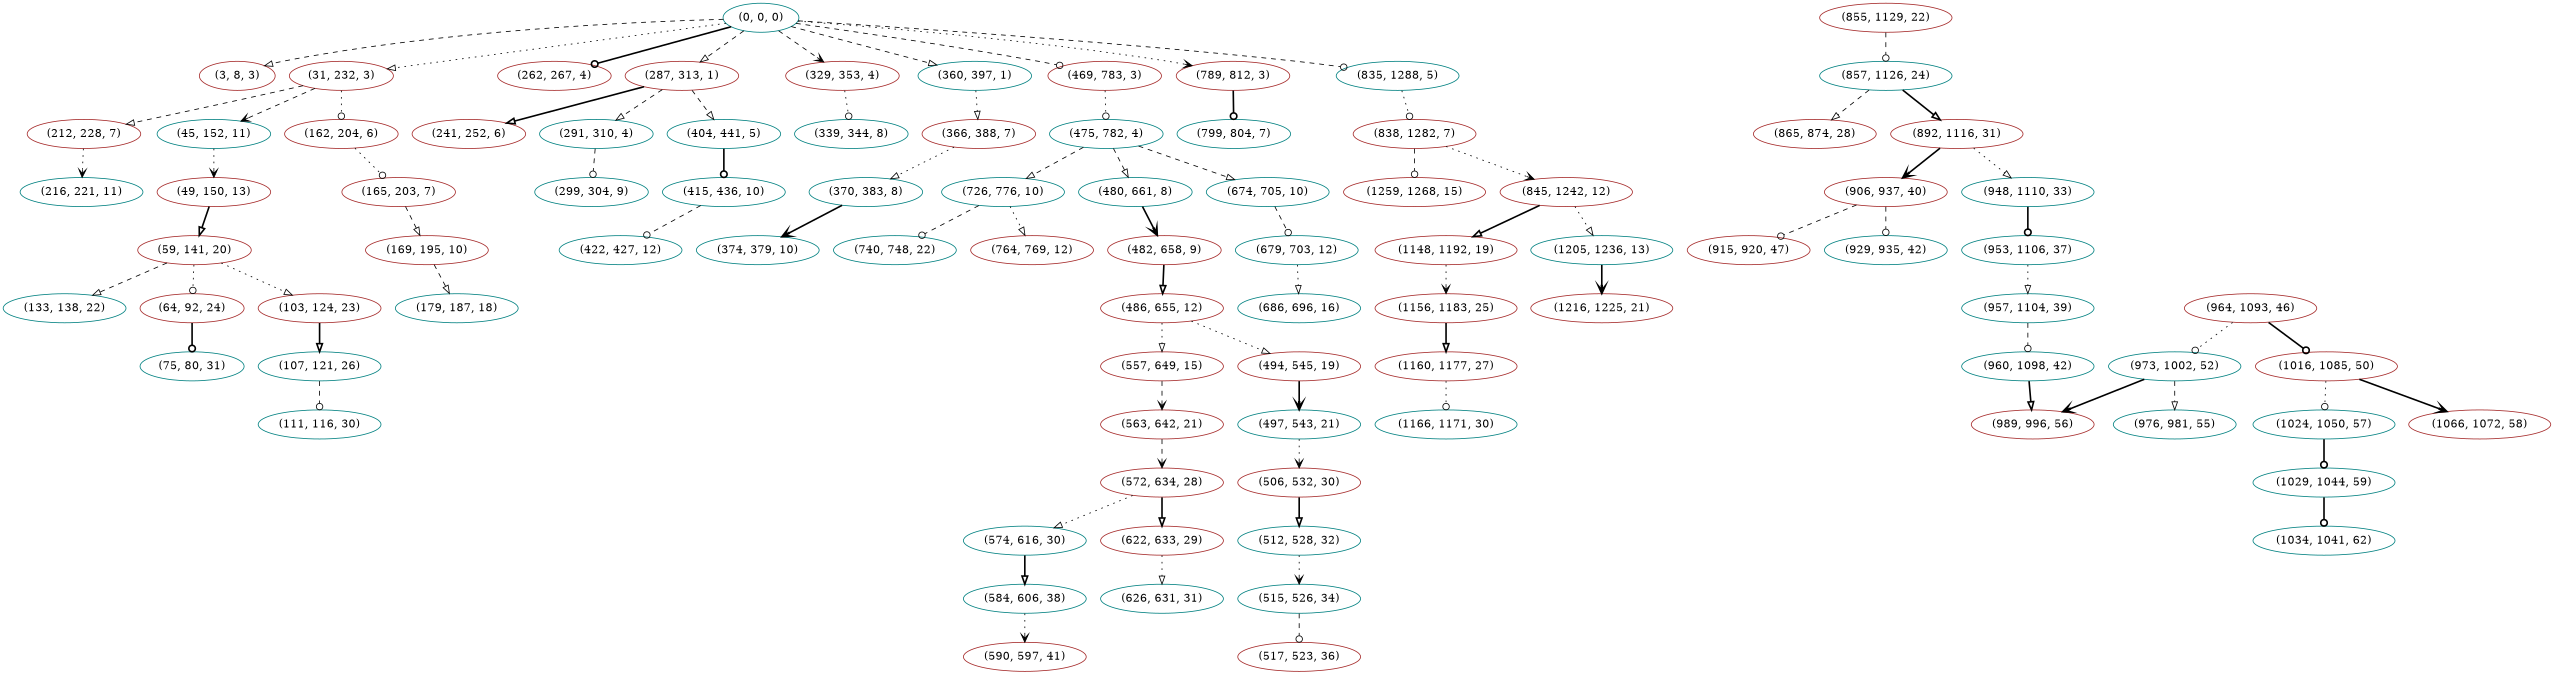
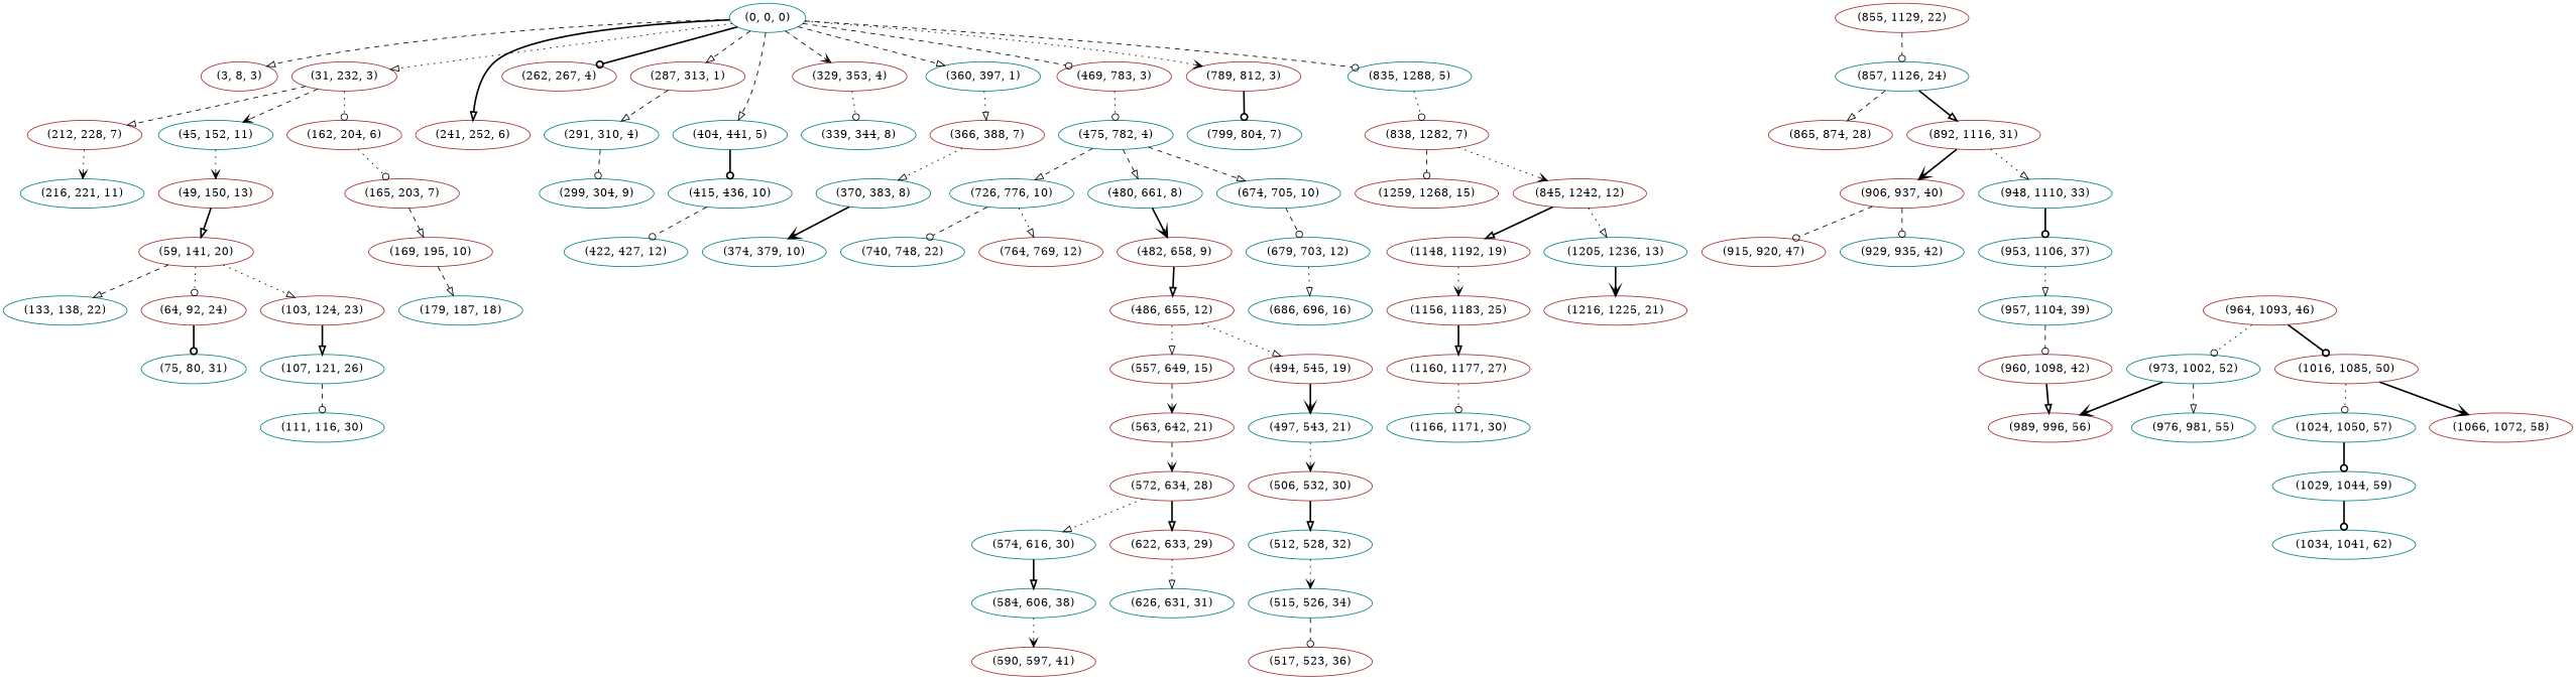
  digraph {
    node [color=teal]
    edge [arrowhead=onormal style=dashed]
    "(3, 8, 3)" [color=brown]
    "(0, 0, 0)"
    "(31, 232, 3)" [color=brown]
    "(241, 252, 6)" [color=brown]
    "(262, 267, 4)" [color=brown]
    "(287, 313, 1)" [color=brown]
    "(329, 353, 4)" [color=brown]
    "(360, 397, 1)"
    "(404, 441, 5)"
    "(469, 783, 3)" [color=brown]
    "(789, 812, 3)" [color=brown]
    "(835, 1288, 5)"
    "(45, 152, 11)"
    "(162, 204, 6)" [color=brown]
    "(212, 228, 7)" [color=brown]
    "(291, 310, 4)"
    "(339, 344, 8)"
    "(366, 388, 7)" [color=brown]
    "(415, 436, 10)"
    "(475, 782, 4)"
    "(799, 804, 7)"
    "(838, 1282, 7)" [color=brown]
    "(49, 150, 13)" [color=brown]
    "(165, 203, 7)" [color=brown]
    "(216, 221, 11)"
    "(59, 141, 20)" [color=brown]
    "(64, 92, 24)" [color=brown]
    "(103, 124, 23)" [color=brown]
    "(133, 138, 22)"
    "(75, 80, 31)"
    "(107, 121, 26)"
    "(111, 116, 30)"
    "(169, 195, 10)" [color=brown]
    "(179, 187, 18)"
    "(299, 304, 9)"
    "(370, 383, 8)"
    "(374, 379, 10)"
    "(422, 427, 12)"
    "(480, 661, 8)"
    "(674, 705, 10)"
    "(726, 776, 10)"
    "(482, 658, 9)" [color=brown]
    "(679, 703, 12)"
    "(740, 748, 22)"
    "(764, 769, 12)" [color=brown]
    "(486, 655, 12)" [color=brown]
    "(494, 545, 19)" [color=brown]
    "(557, 649, 15)" [color=brown]
    "(497, 543, 21)"
    "(563, 642, 21)" [color=brown]
    "(506, 532, 30)" [color=brown]
    "(512, 528, 32)"
    "(515, 526, 34)"
    "(517, 523, 36)" [color=brown]
    "(572, 634, 28)" [color=brown]
    "(574, 616, 30)"
    "(622, 633, 29)" [color=brown]
    "(584, 606, 38)"
    "(626, 631, 31)"
    "(590, 597, 41)" [color=brown]
    "(686, 696, 16)"
    "(845, 1242, 12)" [color=brown]
    "(1259, 1268, 15)" [color=brown]
    "(1148, 1192, 19)" [color=brown]
    "(1205, 1236, 13)"
    "(855, 1129, 22)" [color=brown]
    "(857, 1126, 24)"
    "(1156, 1183, 25)" [color=brown]
    "(1216, 1225, 21)" [color=brown]
    "(865, 874, 28)" [color=brown]
    "(892, 1116, 31)" [color=brown]
    "(906, 937, 40)" [color=brown]
    "(948, 1110, 33)"
    "(915, 920, 47)" [color=brown]
    "(929, 935, 42)"
    "(953, 1106, 37)"
    "(957, 1104, 39)"
-   "(960, 1098, 42)"
+   "(960, 1098, 42)" [color=brown]
    "(989, 996, 56)" [color=brown]
    "(964, 1093, 46)" [color=brown]
    "(973, 1002, 52)"
    "(1016, 1085, 50)" [color=brown]
    "(976, 981, 55)"
    "(1024, 1050, 57)"
    "(1066, 1072, 58)" [color=brown]
    "(1029, 1044, 59)"
    "(1034, 1041, 62)"
    "(1160, 1177, 27)" [color=brown]
    "(1166, 1171, 30)"
    "(0, 0, 0)" -> "(3, 8, 3)"
    "(0, 0, 0)" -> "(31, 232, 3)" [style=dotted]
-   "(287, 313, 1)" -> "(241, 252, 6)" [style=bold]
+   "(0, 0, 0)" -> "(241, 252, 6)" [style=bold]
    "(0, 0, 0)" -> "(262, 267, 4)" [arrowhead=odot style=bold]
    "(0, 0, 0)" -> "(287, 313, 1)"
    "(0, 0, 0)" -> "(329, 353, 4)" [arrowhead=vee]
    "(0, 0, 0)" -> "(360, 397, 1)"
-   "(287, 313, 1)" -> "(404, 441, 5)"
+   "(0, 0, 0)" -> "(404, 441, 5)"
    "(0, 0, 0)" -> "(469, 783, 3)" [arrowhead=odot]
    "(0, 0, 0)" -> "(789, 812, 3)" [arrowhead=vee style=dotted]
    "(0, 0, 0)" -> "(835, 1288, 5)" [arrowhead=odot]
    "(31, 232, 3)" -> "(45, 152, 11)" [arrowhead=vee]
    "(31, 232, 3)" -> "(162, 204, 6)" [arrowhead=odot style=dotted]
    "(31, 232, 3)" -> "(212, 228, 7)"
    "(287, 313, 1)" -> "(291, 310, 4)"
    "(329, 353, 4)" -> "(339, 344, 8)" [arrowhead=odot style=dotted]
    "(360, 397, 1)" -> "(366, 388, 7)" [style=dotted]
    "(404, 441, 5)" -> "(415, 436, 10)" [arrowhead=odot style=bold]
    "(469, 783, 3)" -> "(475, 782, 4)" [arrowhead=odot style=dotted]
    "(789, 812, 3)" -> "(799, 804, 7)" [arrowhead=odot style=bold]
    "(835, 1288, 5)" -> "(838, 1282, 7)" [arrowhead=odot style=dotted]
    "(45, 152, 11)" -> "(49, 150, 13)" [arrowhead=vee style=dotted]
    "(162, 204, 6)" -> "(165, 203, 7)" [arrowhead=odot style=dotted]
    "(212, 228, 7)" -> "(216, 221, 11)" [arrowhead=vee style=dotted]
    "(291, 310, 4)" -> "(299, 304, 9)" [arrowhead=odot]
    "(366, 388, 7)" -> "(370, 383, 8)" [style=dotted]
    "(415, 436, 10)" -> "(422, 427, 12)" [arrowhead=odot]
    "(475, 782, 4)" -> "(480, 661, 8)"
    "(475, 782, 4)" -> "(674, 705, 10)"
    "(475, 782, 4)" -> "(726, 776, 10)"
    "(838, 1282, 7)" -> "(845, 1242, 12)" [arrowhead=vee style=dotted]
    "(838, 1282, 7)" -> "(1259, 1268, 15)" [arrowhead=odot]
    "(49, 150, 13)" -> "(59, 141, 20)" [style=bold]
    "(165, 203, 7)" -> "(169, 195, 10)"
    "(59, 141, 20)" -> "(64, 92, 24)" [arrowhead=odot style=dotted]
    "(59, 141, 20)" -> "(103, 124, 23)" [style=dotted]
    "(59, 141, 20)" -> "(133, 138, 22)"
    "(64, 92, 24)" -> "(75, 80, 31)" [arrowhead=odot style=bold]
    "(103, 124, 23)" -> "(107, 121, 26)" [style=bold]
    "(107, 121, 26)" -> "(111, 116, 30)" [arrowhead=odot]
    "(169, 195, 10)" -> "(179, 187, 18)"
    "(370, 383, 8)" -> "(374, 379, 10)" [arrowhead=vee style=bold]
    "(480, 661, 8)" -> "(482, 658, 9)" [arrowhead=vee style=bold]
    "(674, 705, 10)" -> "(679, 703, 12)" [arrowhead=odot]
    "(726, 776, 10)" -> "(740, 748, 22)" [arrowhead=odot]
    "(726, 776, 10)" -> "(764, 769, 12)" [style=dotted]
    "(482, 658, 9)" -> "(486, 655, 12)" [style=bold]
    "(679, 703, 12)" -> "(686, 696, 16)" [style=dotted]
    "(486, 655, 12)" -> "(494, 545, 19)" [style=dotted]
    "(486, 655, 12)" -> "(557, 649, 15)" [style=dotted]
    "(494, 545, 19)" -> "(497, 543, 21)" [arrowhead=vee style=bold]
    "(557, 649, 15)" -> "(563, 642, 21)" [arrowhead=vee]
    "(497, 543, 21)" -> "(506, 532, 30)" [arrowhead=vee style=dotted]
    "(563, 642, 21)" -> "(572, 634, 28)" [arrowhead=vee]
    "(506, 532, 30)" -> "(512, 528, 32)" [style=bold]
    "(512, 528, 32)" -> "(515, 526, 34)" [arrowhead=vee style=dotted]
    "(515, 526, 34)" -> "(517, 523, 36)" [arrowhead=odot]
    "(572, 634, 28)" -> "(574, 616, 30)" [style=dotted]
    "(572, 634, 28)" -> "(622, 633, 29)" [style=bold]
    "(574, 616, 30)" -> "(584, 606, 38)" [style=bold]
    "(622, 633, 29)" -> "(626, 631, 31)" [style=dotted]
    "(584, 606, 38)" -> "(590, 597, 41)" [arrowhead=vee style=dotted]
    "(845, 1242, 12)" -> "(1148, 1192, 19)" [style=bold]
    "(845, 1242, 12)" -> "(1205, 1236, 13)" [style=dotted]
    "(1148, 1192, 19)" -> "(1156, 1183, 25)" [arrowhead=vee style=dotted]
    "(1205, 1236, 13)" -> "(1216, 1225, 21)" [arrowhead=vee style=bold]
    "(855, 1129, 22)" -> "(857, 1126, 24)" [arrowhead=odot]
    "(857, 1126, 24)" -> "(865, 874, 28)"
    "(857, 1126, 24)" -> "(892, 1116, 31)" [style=bold]
    "(1156, 1183, 25)" -> "(1160, 1177, 27)" [style=bold]
    "(892, 1116, 31)" -> "(906, 937, 40)" [arrowhead=vee style=bold]
    "(892, 1116, 31)" -> "(948, 1110, 33)" [style=dotted]
    "(906, 937, 40)" -> "(915, 920, 47)" [arrowhead=odot]
    "(906, 937, 40)" -> "(929, 935, 42)" [arrowhead=odot]
    "(948, 1110, 33)" -> "(953, 1106, 37)" [arrowhead=odot style=bold]
    "(953, 1106, 37)" -> "(957, 1104, 39)" [style=dotted]
    "(957, 1104, 39)" -> "(960, 1098, 42)" [arrowhead=odot]
    "(960, 1098, 42)" -> "(989, 996, 56)" [style=bold]
    "(964, 1093, 46)" -> "(973, 1002, 52)" [arrowhead=odot style=dotted]
    "(964, 1093, 46)" -> "(1016, 1085, 50)" [arrowhead=odot style=bold]
    "(973, 1002, 52)" -> "(989, 996, 56)" [arrowhead=vee style=bold]
    "(973, 1002, 52)" -> "(976, 981, 55)"
    "(1016, 1085, 50)" -> "(1024, 1050, 57)" [arrowhead=odot style=dotted]
    "(1016, 1085, 50)" -> "(1066, 1072, 58)" [arrowhead=vee style=bold]
    "(1024, 1050, 57)" -> "(1029, 1044, 59)" [arrowhead=odot style=bold]
    "(1029, 1044, 59)" -> "(1034, 1041, 62)" [arrowhead=odot style=bold]
    "(1160, 1177, 27)" -> "(1166, 1171, 30)" [arrowhead=odot style=dotted]
  }
